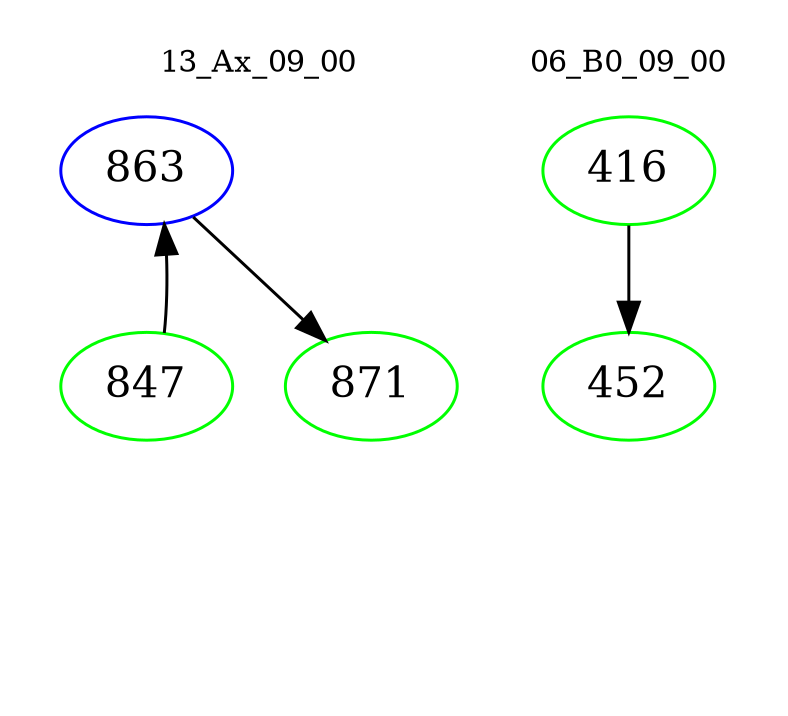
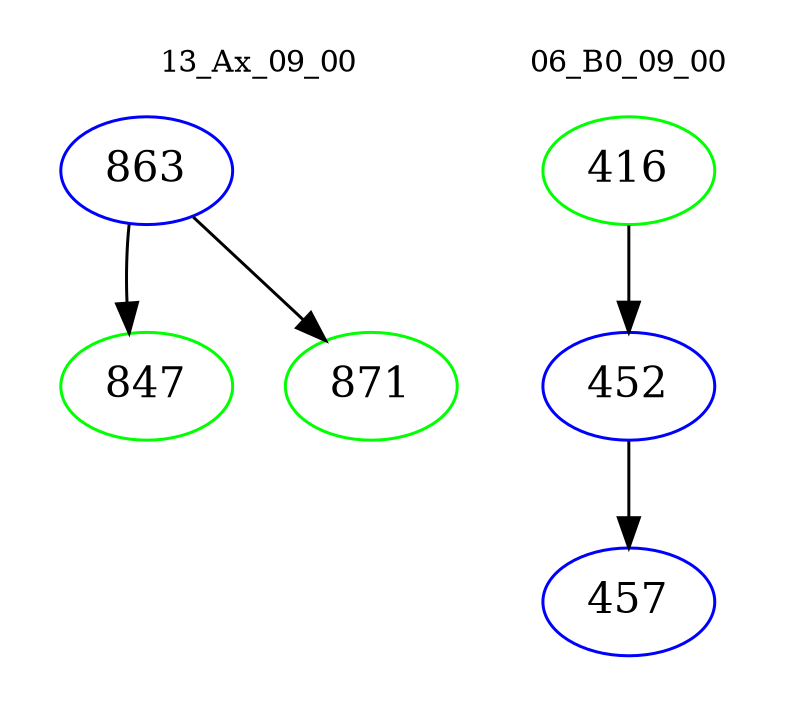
  digraph {
    node [color=blue]
    edge [color=black]
    n1 [label=863]
    n2 [color=green label=847]
    n3 [color=green label=871]
-   n4 [color=green label=452]
+   n4 [label=452]
    n5 [color=green label=416]
+   n6 [label=457]
    subgraph cluster_1 {
      color=white
      fontsize=10
      label="13_Ax_09_00"
      n1
      n2
      n3
    }
    subgraph cluster_2 {
      color=white
      fontsize=10
      label="06_B0_09_00"
      n4
      n5
+     n6
    }
-   n2 -> n1
+   n1 -> n2
    n1 -> n3
+   n4 -> n6
    n5 -> n4
  }
